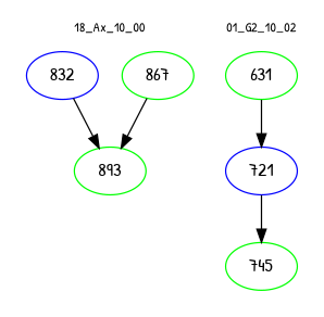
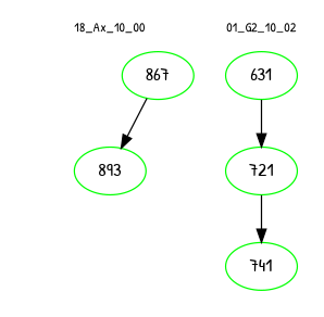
  digraph {
    fontname="Patrick Hand"
    node [color=green fontname="Patrick Hand"]
    edge [color=black fontname="Patrick Hand"]
    n1 [label=867]
-   n2 [color=blue label=832]
    n3 [label=893]
    n4 [label=631]
-   n5 [color=blue label=721]
-   n6 [label=745]
+   n5 [label=721]
+   n6 [label=741]
    subgraph cluster_1 {
      color=white
      fontsize=10
      label="18_Ax_10_00"
      n1
-     n2
      n3
    }
    subgraph cluster_2 {
      color=white
      fontsize=10
      label="01_G2_10_02"
      n4
      n5
      n6
    }
    n1 -> n3
-   n2 -> n3
    n4 -> n5
    n5 -> n6
  }
